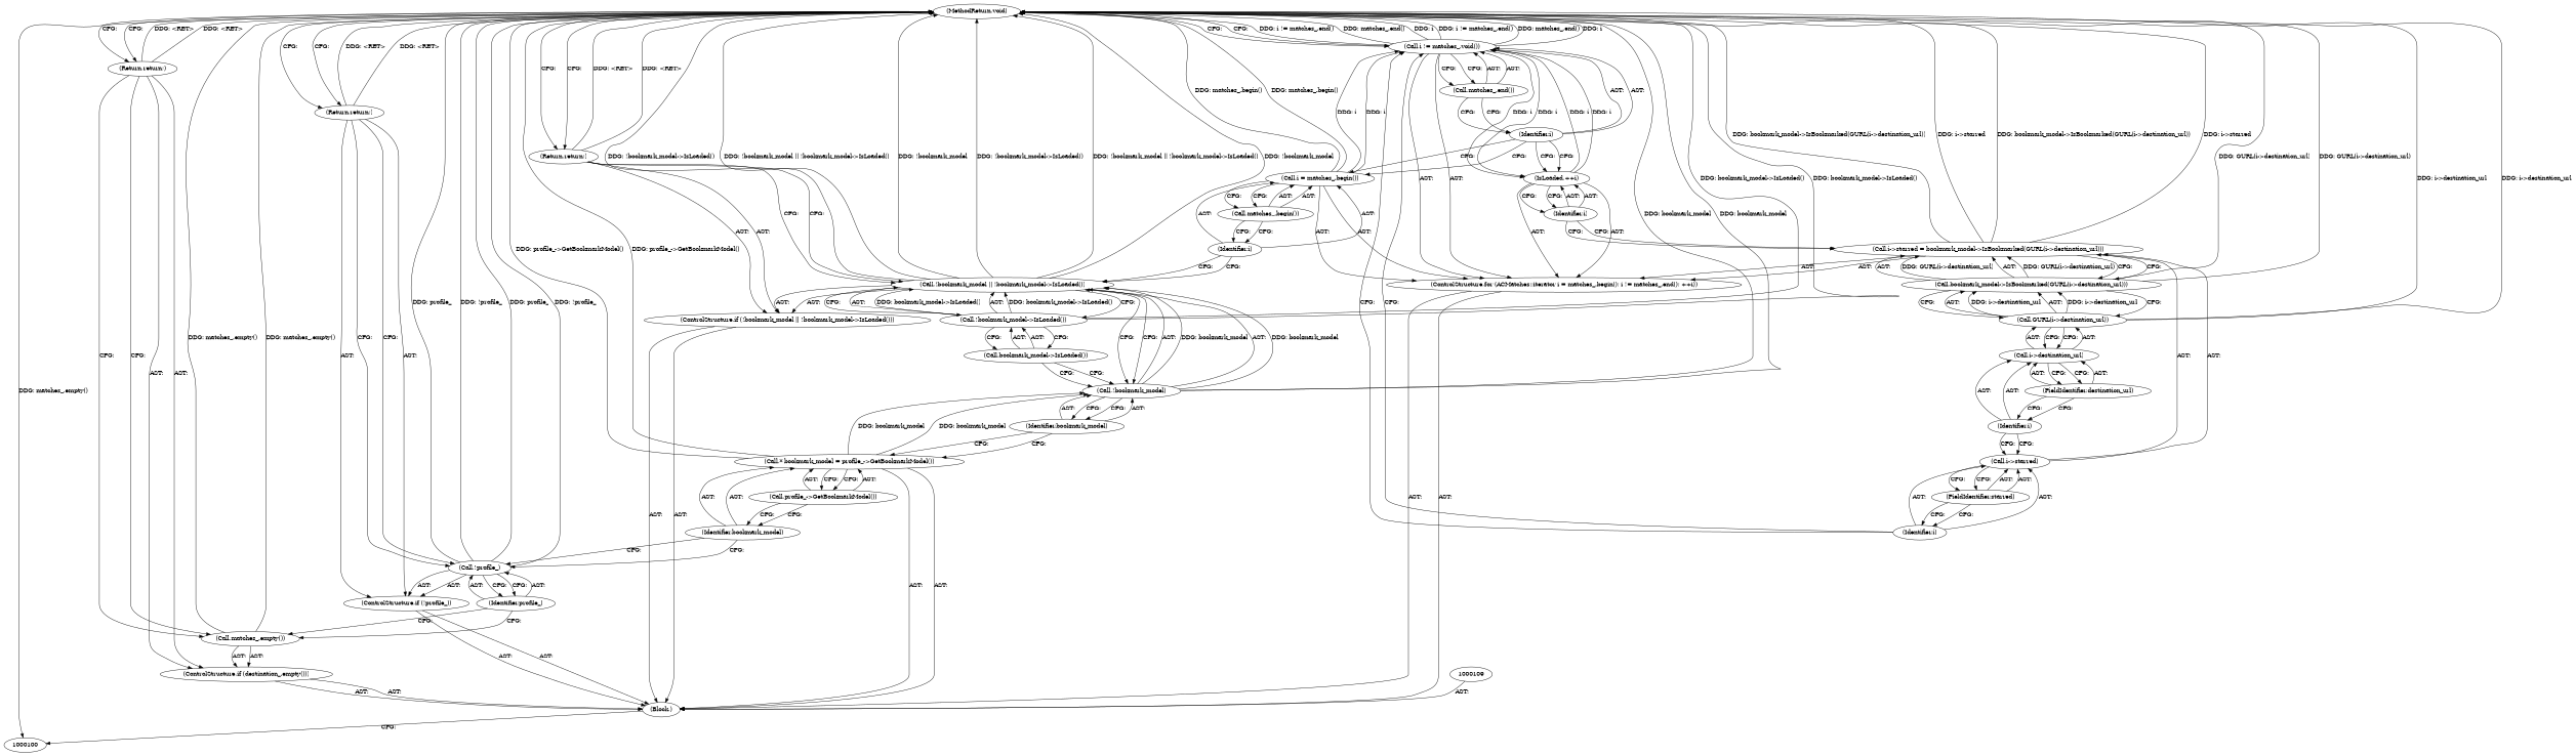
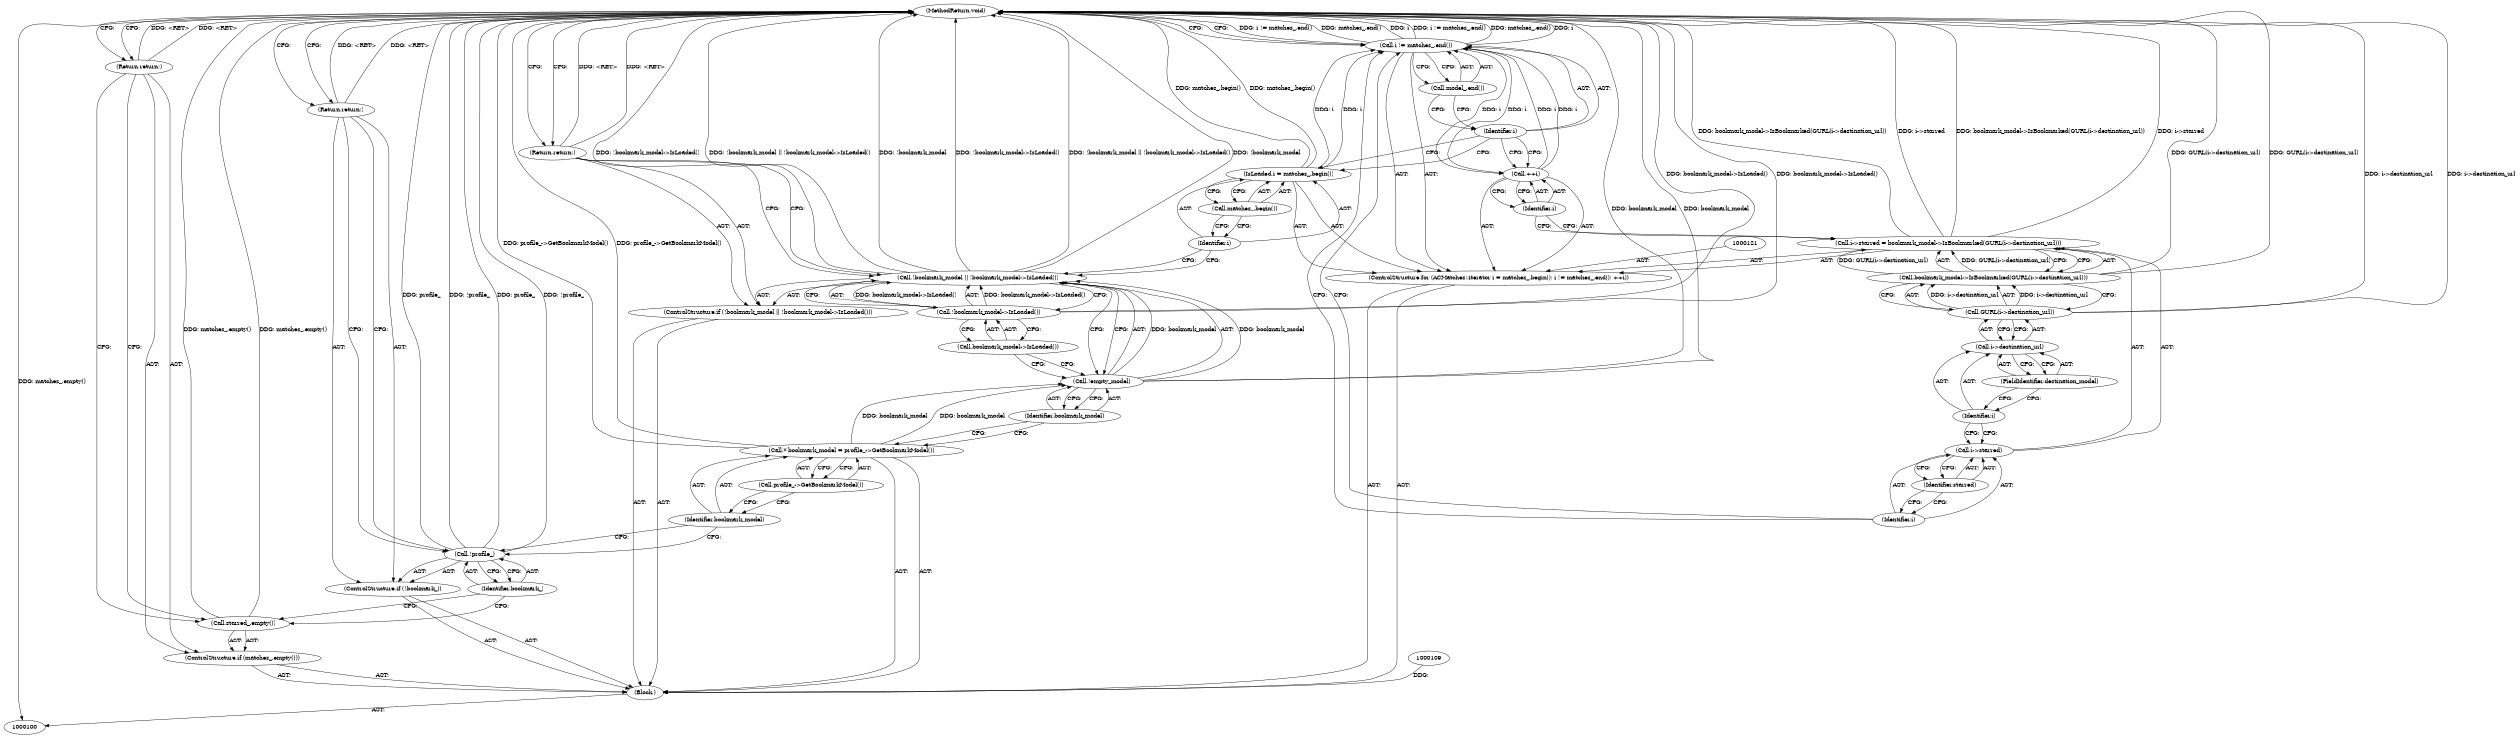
  digraph {
    n1 [label="(MethodReturn,void)"]
    n2 [label="(Return,return;)"]
    n3 [label="(Return,return;)"]
    n4 [label="(Return,return;)"]
-   n5 [label="(Call,i != matches_.void())"]
+   n5 [label="(Call,i != matches_.end())"]
    1000100
-   n7 [label="(ControlStructure,if (destination_.empty()))"]
-   n8 [label="(Call,matches_.empty())"]
-   n9 [label="(ControlStructure,if (!profile_))"]
+   n7 [label="(ControlStructure,if (matches_.empty()))"]
+   n8 [label="(Call,starred_.empty())"]
+   n9 [label="(ControlStructure,if (!bookmark_))"]
    n10 [label="(Call,!profile_)"]
    n11 [label="(ControlStructure,if (!bookmark_model || !bookmark_model->IsLoaded()))"]
    n12 [label="(Call,!bookmark_model || !bookmark_model->IsLoaded())"]
    n13 [label="(ControlStructure,for (ACMatches::iterator i = matches_.begin(); i != matches_.end(); ++i))"]
-   n14 [label="(Call,matches_.end())"]
-   n15 [label="(IsLoaded,++i)"]
+   n14 [label="(Call,model_.end())"]
+   n15 [label="(Call,++i)"]
    n16 [label="(Block,)"]
    n17 [label="(Call,bookmark_model->IsBookmarked(GURL(i->destination_url)))"]
    n18 [label="(Call,i->starred = bookmark_model->IsBookmarked(GURL(i->destination_url)))"]
    n19 [label="(Call,GURL(i->destination_url))"]
    n20 [label="(Call,i->destination_url)"]
    n21 [label="(Call,i->starred)"]
-   n22 [label="(FieldIdentifier,starred)"]
+   n22 [label="(Identifier,starred)"]
    n23 [label="(Identifier,i)"]
-   n24 [label="(FieldIdentifier,destination_url)"]
+   n24 [label="(FieldIdentifier,destination_model)"]
    n25 [label="(Identifier,i)"]
-   n26 [label="(Identifier,profile_)"]
+   n26 [label="(Identifier,bookmark_)"]
    n27 [label="(Call,* bookmark_model = profile_->GetBookmarkModel())"]
    n28 [label="(Call,profile_->GetBookmarkModel())"]
-   n29 [label="(Call,!bookmark_model)"]
+   n29 [label="(Call,!empty_model)"]
    n30 [label="(Identifier,bookmark_model)"]
    n31 [label="(Identifier,bookmark_model)"]
    n32 [label="(Call,!bookmark_model->IsLoaded())"]
    n33 [label="(Call,bookmark_model->IsLoaded())"]
-   n34 [label="(Call,i = matches_.begin())"]
+   n34 [label="(IsLoaded,i = matches_.begin())"]
    n35 [label="(Call,matches_.begin())"]
    n36 [label="(Identifier,i)"]
    n37 [label="(Identifier,i)"]
    n38 [label="(Identifier,i)"]
    1000109
+   1000121
    n1 -> n2 [label="CFG: "]
    n1 -> n2 [label="CFG: "]
    n1 -> n3 [label="CFG: "]
    n1 -> n3 [label="CFG: "]
    n1 -> n4 [label="CFG: "]
    n1 -> n4 [label="CFG: "]
    n1 -> n5 [label="CFG: "]
    n1 -> n5 [label="CFG: "]
    n1 -> 1000100 [label="DDG: matches_.empty()"]
    n2 -> n1 [label="DDG: <RET>"]
    n2 -> n1 [label="DDG: <RET>"]
    n2 -> n7 [label="AST: "]
    n2 -> n7 [label="AST: "]
    n2 -> n8 [label="CFG: "]
    n2 -> n8 [label="CFG: "]
    n3 -> n1 [label="DDG: <RET>"]
    n3 -> n1 [label="DDG: <RET>"]
    n3 -> n9 [label="AST: "]
    n3 -> n9 [label="AST: "]
    n3 -> n10 [label="CFG: "]
    n3 -> n10 [label="CFG: "]
    n4 -> n1 [label="DDG: <RET>"]
    n4 -> n1 [label="DDG: <RET>"]
    n4 -> n11 [label="AST: "]
    n4 -> n11 [label="AST: "]
    n4 -> n12 [label="CFG: "]
    n4 -> n12 [label="CFG: "]
    n5 -> n1 [label="DDG: i != matches_.end()"]
    n5 -> n1 [label="DDG: matches_.end()"]
    n5 -> n1 [label="DDG: i"]
    n5 -> n1 [label="DDG: i != matches_.end()"]
    n5 -> n1 [label="DDG: matches_.end()"]
    n5 -> n1 [label="DDG: i"]
    n5 -> n13 [label="AST: "]
    n5 -> n13 [label="AST: "]
    n5 -> n14 [label="CFG: "]
    n5 -> n14 [label="CFG: "]
    n5 -> n15 [label="DDG: i"]
    n5 -> n15 [label="DDG: i"]
    n7 -> n16 [label="AST: "]
    n7 -> n16 [label="AST: "]
    n8 -> n1 [label="DDG: matches_.empty()"]
    n8 -> n1 [label="DDG: matches_.empty()"]
    n8 -> n7 [label="AST: "]
    n8 -> n7 [label="AST: "]
    n9 -> n16 [label="AST: "]
    n9 -> n16 [label="AST: "]
    n10 -> n1 [label="DDG: profile_"]
    n10 -> n1 [label="DDG: !profile_"]
    n10 -> n1 [label="DDG: profile_"]
    n10 -> n1 [label="DDG: !profile_"]
    n10 -> n9 [label="AST: "]
    n10 -> n9 [label="AST: "]
    n10 -> n26 [label="CFG: "]
    n10 -> n26 [label="CFG: "]
    n11 -> n16 [label="AST: "]
    n11 -> n16 [label="AST: "]
    n12 -> n1 [label="DDG: !bookmark_model->IsLoaded()"]
    n12 -> n1 [label="DDG: !bookmark_model || !bookmark_model->IsLoaded()"]
    n12 -> n1 [label="DDG: !bookmark_model"]
    n12 -> n1 [label="DDG: !bookmark_model->IsLoaded()"]
    n12 -> n1 [label="DDG: !bookmark_model || !bookmark_model->IsLoaded()"]
    n12 -> n1 [label="DDG: !bookmark_model"]
    n12 -> n11 [label="AST: "]
    n12 -> n11 [label="AST: "]
    n12 -> n29 [label="CFG: "]
    n12 -> n29 [label="CFG: "]
    n12 -> n32 [label="CFG: "]
    n12 -> n32 [label="CFG: "]
    n13 -> n16 [label="AST: "]
    n13 -> n16 [label="AST: "]
    n14 -> n5 [label="AST: "]
    n14 -> n5 [label="AST: "]
    n14 -> n37 [label="CFG: "]
    n14 -> n37 [label="CFG: "]
    n15 -> n5 [label="DDG: i"]
    n15 -> n5 [label="DDG: i"]
    n15 -> n13 [label="AST: "]
    n15 -> n13 [label="AST: "]
    n15 -> n38 [label="CFG: "]
    n15 -> n38 [label="CFG: "]
-   n16 -> 1000100 [label="CFG: "]
+   n16 -> 1000100 [label="AST: "]
    n17 -> n1 [label="DDG: GURL(i->destination_url)"]
    n17 -> n1 [label="DDG: GURL(i->destination_url)"]
    n17 -> n18 [label="AST: "]
    n17 -> n18 [label="DDG: GURL(i->destination_url)"]
    n17 -> n18 [label="AST: "]
    n17 -> n18 [label="DDG: GURL(i->destination_url)"]
    n17 -> n19 [label="CFG: "]
    n17 -> n19 [label="CFG: "]
    n18 -> n1 [label="DDG: bookmark_model->IsBookmarked(GURL(i->destination_url))"]
    n18 -> n1 [label="DDG: i->starred"]
    n18 -> n1 [label="DDG: bookmark_model->IsBookmarked(GURL(i->destination_url))"]
    n18 -> n1 [label="DDG: i->starred"]
    n18 -> n13 [label="AST: "]
    n18 -> n13 [label="AST: "]
    n18 -> n17 [label="CFG: "]
    n18 -> n17 [label="CFG: "]
    n19 -> n1 [label="DDG: i->destination_url"]
    n19 -> n1 [label="DDG: i->destination_url"]
    n19 -> n17 [label="AST: "]
    n19 -> n17 [label="DDG: i->destination_url"]
    n19 -> n17 [label="AST: "]
    n19 -> n17 [label="DDG: i->destination_url"]
    n19 -> n20 [label="CFG: "]
    n19 -> n20 [label="CFG: "]
    n20 -> n19 [label="AST: "]
    n20 -> n19 [label="AST: "]
    n20 -> n24 [label="CFG: "]
    n20 -> n24 [label="CFG: "]
    n21 -> n18 [label="AST: "]
    n21 -> n18 [label="AST: "]
    n21 -> n22 [label="CFG: "]
    n21 -> n22 [label="CFG: "]
    n22 -> n21 [label="AST: "]
    n22 -> n21 [label="AST: "]
    n22 -> n23 [label="CFG: "]
    n22 -> n23 [label="CFG: "]
    n23 -> n5 [label="CFG: "]
    n23 -> n5 [label="CFG: "]
    n23 -> n21 [label="AST: "]
    n23 -> n21 [label="AST: "]
    n24 -> n20 [label="AST: "]
    n24 -> n20 [label="AST: "]
    n24 -> n25 [label="CFG: "]
    n24 -> n25 [label="CFG: "]
    n25 -> n20 [label="AST: "]
    n25 -> n20 [label="AST: "]
    n25 -> n21 [label="CFG: "]
    n25 -> n21 [label="CFG: "]
    n26 -> n8 [label="CFG: "]
    n26 -> n8 [label="CFG: "]
    n26 -> n10 [label="AST: "]
    n26 -> n10 [label="AST: "]
    n27 -> n1 [label="DDG: profile_->GetBookmarkModel()"]
    n27 -> n1 [label="DDG: profile_->GetBookmarkModel()"]
    n27 -> n16 [label="AST: "]
    n27 -> n16 [label="AST: "]
    n27 -> n28 [label="CFG: "]
    n27 -> n28 [label="CFG: "]
    n27 -> n29 [label="DDG: bookmark_model"]
    n27 -> n29 [label="DDG: bookmark_model"]
    n28 -> n27 [label="AST: "]
    n28 -> n27 [label="AST: "]
    n28 -> n30 [label="CFG: "]
    n28 -> n30 [label="CFG: "]
    n29 -> n1 [label="DDG: bookmark_model"]
    n29 -> n1 [label="DDG: bookmark_model"]
    n29 -> n12 [label="AST: "]
    n29 -> n12 [label="DDG: bookmark_model"]
    n29 -> n12 [label="AST: "]
    n29 -> n12 [label="DDG: bookmark_model"]
    n29 -> n31 [label="CFG: "]
    n29 -> n31 [label="CFG: "]
    n30 -> n10 [label="CFG: "]
    n30 -> n10 [label="CFG: "]
    n30 -> n27 [label="AST: "]
    n30 -> n27 [label="AST: "]
    n31 -> n27 [label="CFG: "]
    n31 -> n27 [label="CFG: "]
    n31 -> n29 [label="AST: "]
    n31 -> n29 [label="AST: "]
    n32 -> n1 [label="DDG: bookmark_model->IsLoaded()"]
    n32 -> n1 [label="DDG: bookmark_model->IsLoaded()"]
    n32 -> n12 [label="AST: "]
    n32 -> n12 [label="DDG: bookmark_model->IsLoaded()"]
    n32 -> n12 [label="AST: "]
    n32 -> n12 [label="DDG: bookmark_model->IsLoaded()"]
    n32 -> n33 [label="CFG: "]
    n32 -> n33 [label="CFG: "]
    n33 -> n29 [label="CFG: "]
    n33 -> n29 [label="CFG: "]
    n33 -> n32 [label="AST: "]
    n33 -> n32 [label="AST: "]
    n34 -> n1 [label="DDG: matches_.begin()"]
    n34 -> n1 [label="DDG: matches_.begin()"]
    n34 -> n5 [label="DDG: i"]
    n34 -> n5 [label="DDG: i"]
    n34 -> n13 [label="AST: "]
    n34 -> n13 [label="AST: "]
    n34 -> n35 [label="CFG: "]
    n34 -> n35 [label="CFG: "]
    n35 -> n34 [label="AST: "]
    n35 -> n34 [label="AST: "]
    n35 -> n36 [label="CFG: "]
    n35 -> n36 [label="CFG: "]
    n36 -> n12 [label="CFG: "]
    n36 -> n12 [label="CFG: "]
    n36 -> n34 [label="AST: "]
    n36 -> n34 [label="AST: "]
    n37 -> n5 [label="AST: "]
    n37 -> n5 [label="AST: "]
    n37 -> n15 [label="CFG: "]
    n37 -> n15 [label="CFG: "]
    n37 -> n34 [label="CFG: "]
    n37 -> n34 [label="CFG: "]
    n38 -> n15 [label="AST: "]
    n38 -> n15 [label="AST: "]
    n38 -> n18 [label="CFG: "]
    n38 -> n18 [label="CFG: "]
-   1000109 -> n16 [label="AST: "]
+   1000109 -> n16 [label="DDG: "]
+   1000121 -> n13 [label="AST: "]
  }
